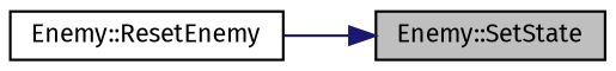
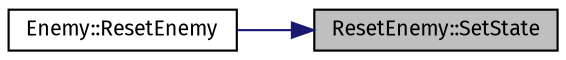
  digraph {
    rankdir=RL
    fontname="Fira Sans"
    node [color=black fontname="Fira Sans" fontsize=10 shape=record style=filled]
-   n1 [fillcolor=grey75 fontcolor=black height=0.2 label="Enemy::SetState" width=0.4]
+   n1 [fillcolor=grey75 fontcolor=black height=0.2 label="ResetEnemy::SetState" width=0.4]
    n2 [fillcolor=white height=0.2 label="Enemy::ResetEnemy" width=0.4]
    n1 -> n2 [color=midnightblue dir=back fontname="Fira Sans" fontsize=10 labelfontname=Helvetica labelfontsize=10 style=solid]
  }
